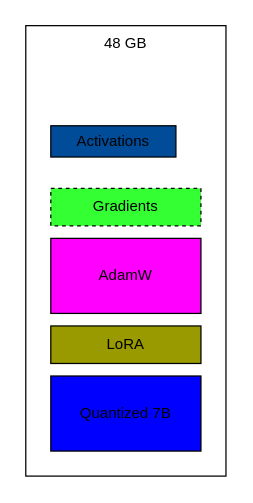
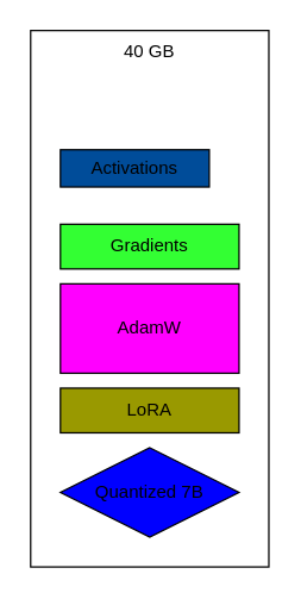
  <mxCell id="0" />
  <mxCell id="1" parent="0" />
- <mxCell id="2" value="48 GB" style="rounded=0;whiteSpace=wrap;html=1;verticalAlign=top;" vertex="1" parent="1"><mxGeometry x="20" y="20" width="160" height="360" as="geometry" /></mxCell>
- <mxCell id="3" value="Quantized 7B" style="rounded=0;whiteSpace=wrap;html=1;fillColor=#0000FF;" vertex="1" parent="1"><mxGeometry x="40" y="300" width="120" height="60" as="geometry" /></mxCell>
+ <mxCell id="2" value="40 GB" style="rounded=0;whiteSpace=wrap;html=1;verticalAlign=top;" vertex="1" parent="1"><mxGeometry x="20" y="20" width="160" height="360" as="geometry" /></mxCell>
+ <mxCell id="3" value="Quantized 7B" style="rhombus;whiteSpace=wrap;html=1;fillColor=#0000FF;" vertex="1" parent="1"><mxGeometry x="40" y="300" width="120" height="60" as="geometry" /></mxCell>
  <mxCell id="4" value="LoRA" style="rounded=0;whiteSpace=wrap;html=1;fillColor=#999900;" vertex="1" parent="1"><mxGeometry x="40" y="260" width="120" height="30" as="geometry" /></mxCell>
  <mxCell id="5" value="AdamW" style="rounded=0;whiteSpace=wrap;html=1;fillColor=#FF00FF;" vertex="1" parent="1"><mxGeometry x="40" y="190" width="120" height="60" as="geometry" /></mxCell>
- <mxCell id="6" value="Gradients" style="rounded=0;whiteSpace=wrap;html=1;fillColor=#33FF33;dashed=1;" vertex="1" parent="1"><mxGeometry x="40" y="150" width="120" height="30" as="geometry" /></mxCell>
+ <mxCell id="6" value="Gradients" style="rounded=0;whiteSpace=wrap;html=1;fillColor=#33FF33;" vertex="1" parent="1"><mxGeometry x="40" y="150" width="120" height="30" as="geometry" /></mxCell>
  <mxCell id="7" value="Activations" style="rounded=0;whiteSpace=wrap;html=1;fillColor=#004C99;" vertex="1" parent="1"><mxGeometry x="40" y="100" width="100" height="25" as="geometry" /></mxCell>
